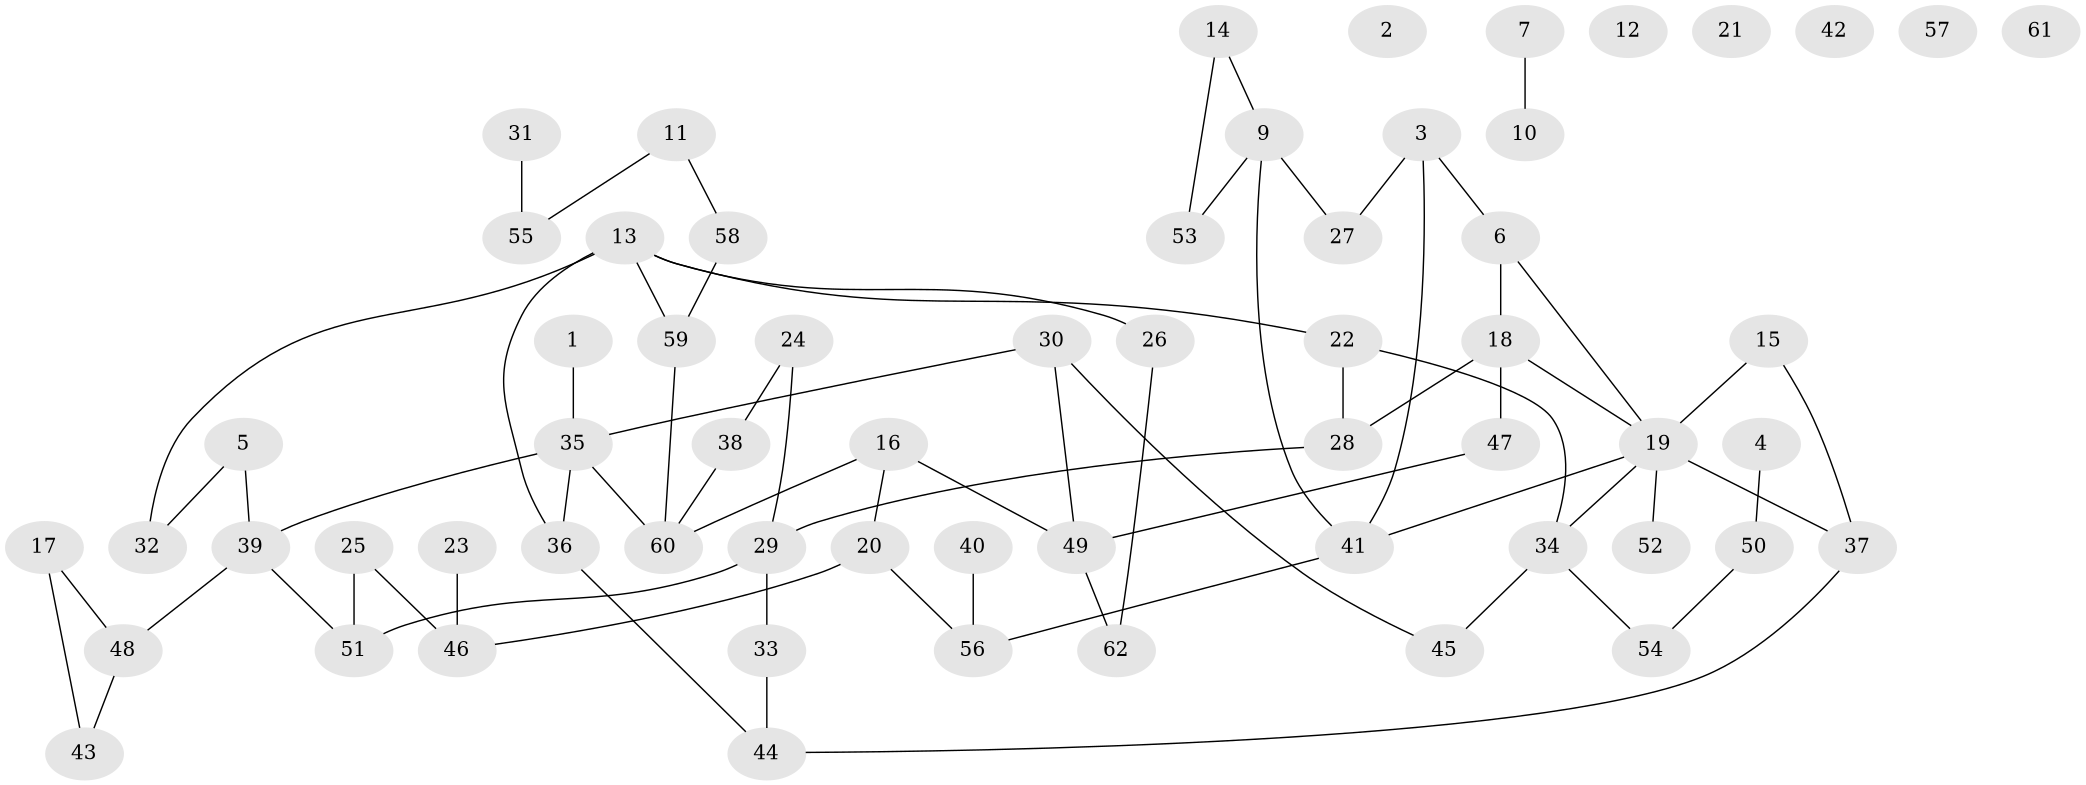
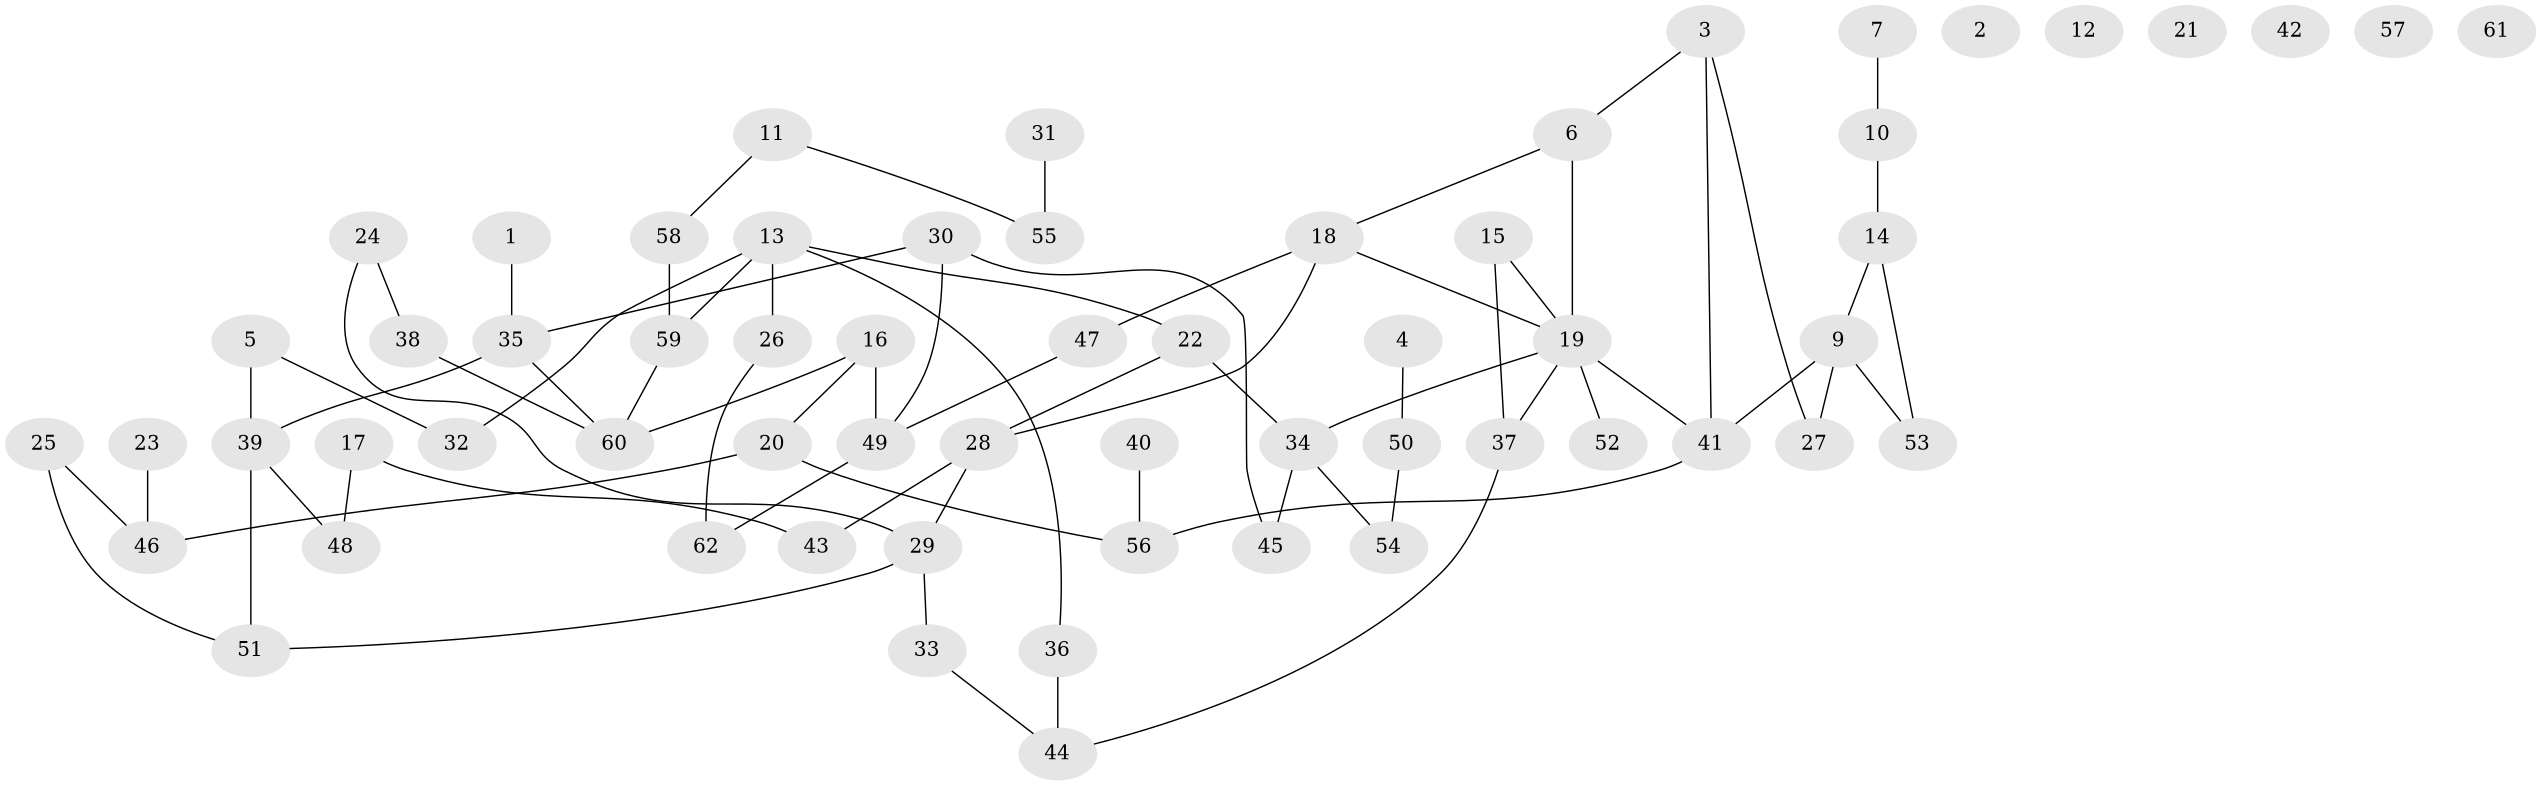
  graph {
    node [color=gray90 style=filled]
    1
    35
    39
    36
    60
    2
    3
    6
    27
    41
    18
    19
    56
    4
    50
    54
    5
    32
    48
    51
    28
    47
    37
    34
    52
    7
    10
    14
    22
    9
    53
    11
    55
    58
    59
    12
    13
    26
    62
    44
    25
    46
    15
    16
    20
    49
    17
    43
    29
    45
    21
    23
    24
    38
    33
    30
    31
    40
    42
    57
    61
    1 -- 35
    35 -- 39
-   35 -- 36
    35 -- 60
    39 -- 48
    39 -- 51
    36 -- 44
    3 -- 6
    3 -- 27
    3 -- 41
    6 -- 18
    6 -- 19
    41 -- 56
    18 -- 19
    18 -- 28
    18 -- 47
    19 -- 41
    19 -- 37
    19 -- 34
    19 -- 52
    4 -- 50
    50 -- 54
    5 -- 39
    5 -- 32
-   48 -- 43
+   28 -- 43
    28 -- 29
    47 -- 49
    37 -- 44
    34 -- 54
    34 -- 45
    7 -- 10
+   10 -- 14
    14 -- 9
    14 -- 53
    22 -- 28
    22 -- 34
    9 -- 27
    9 -- 41
    9 -- 53
    11 -- 55
    11 -- 58
    58 -- 59
    59 -- 60
    13 -- 36
    13 -- 32
    13 -- 22
    13 -- 59
    13 -- 26
    26 -- 62
    25 -- 51
    25 -- 46
    15 -- 19
    15 -- 37
    16 -- 60
    16 -- 20
    16 -- 49
    20 -- 56
    20 -- 46
    49 -- 62
    17 -- 48
    17 -- 43
    29 -- 51
    29 -- 33
    23 -- 46
    24 -- 29
    24 -- 38
    38 -- 60
    33 -- 44
    30 -- 35
    30 -- 49
    30 -- 45
    31 -- 55
    40 -- 56
  }
